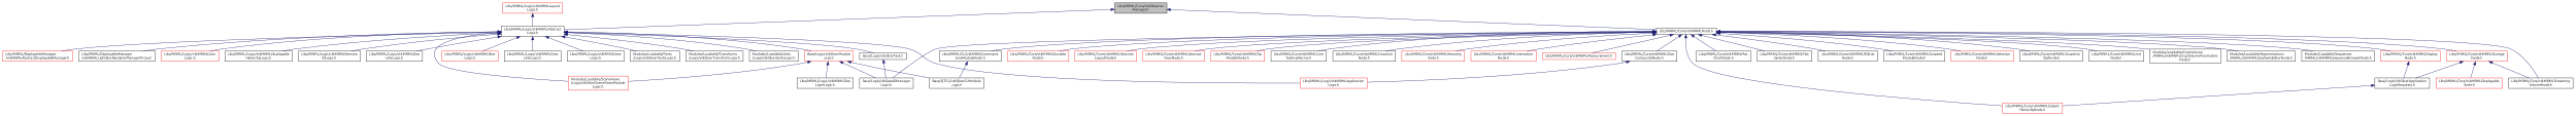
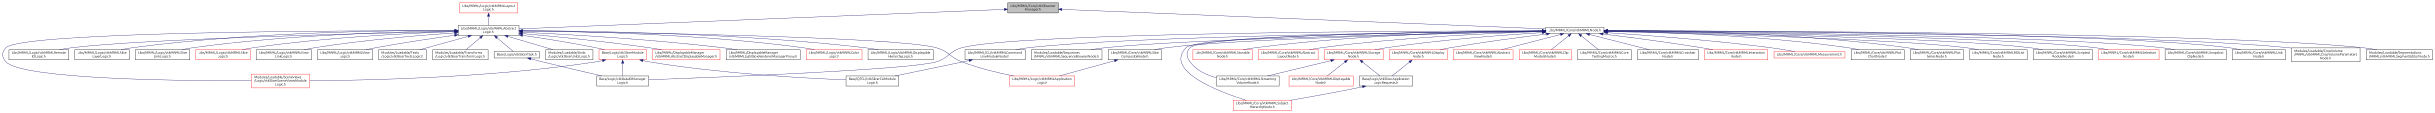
  digraph {
    fontname=Ubuntu
    node [color=black fontname=Ubuntu fontsize=10 shape=record]
    edge [color=midnightblue dir=back fontname=Ubuntu fontsize=10 labelfontname=Helvetica labelfontsize=10 style=solid]
    n1 [fillcolor=grey75 fontcolor=black height=0.2 label="Libs/MRML/Core/vtkObserver\lManager.h" style=filled width=0.4]
    n2 [height=0.2 label="Libs/MRML/Core/vtkMRMLNode.h" width=0.4]
    n3 [height=0.2 label="Libs/MRML/Logic/vtkMRMLAbstract\lLogic.h" width=0.4]
    n4 [height=0.2 label="Base/Logic/vtkDataIOManager\lLogic.h" width=0.4]
    n5 [height=0.2 label="Libs/MRML/CLI/vtkMRMLCommand\lLineModuleNode.h" width=0.4]
    n6 [color=red height=0.2 label="Libs/MRML/Core/vtkMRMLStorage\lNode.h" width=0.4]
    n7 [height=0.2 label="Libs/MRML/Core/vtkMRMLStreaming\lVolumeNode.h" width=0.4]
    n8 [color=red height=0.2 label="Libs/MRML/Core/vtkMRMLStorable\lNode.h" width=0.4]
    n9 [color=red height=0.2 label="Libs/MRML/Core/vtkMRMLAbstract\lLayoutNode.h" width=0.4]
    n10 [color=red height=0.2 label="Libs/MRML/Core/vtkMRMLAbstract\lViewNode.h" width=0.4]
    n11 [color=red height=0.2 label="Libs/MRML/Core/vtkMRMLClip\lModelsNode.h" width=0.4]
    n12 [height=0.2 label="Libs/MRML/Core/vtkMRMLCore\lTestingMacros.h" width=0.4]
    n13 [height=0.2 label="Libs/MRML/Core/vtkMRMLCrosshair\lNode.h" width=0.4]
    n14 [color=red height=0.2 label="Libs/MRML/Core/vtkMRMLDisplay\lNode.h" width=0.4]
-   n15 [color=red height=0.2 label="Libs/MRML/Core/vtkMRMLHierarchy\lNode.h" width=0.4]
    n16 [color=red height=0.2 label="Libs/MRML/Core/vtkMRMLInteraction\lNode.h" width=0.4]
    n17 [color=red height=0.2 label="Libs/MRML/Core/vtkMRMLMeasurement.h" width=0.4]
    n18 [height=0.2 label="Libs/MRML/Core/vtkMRMLPlot\lChartNode.h" width=0.4]
    n19 [height=0.2 label="Libs/MRML/Core/vtkMRMLPlot\lSeriesNode.h" width=0.4]
    n20 [height=0.2 label="Libs/MRML/Core/vtkMRMLROIList\lNode.h" width=0.4]
    n21 [height=0.2 label="Libs/MRML/Core/vtkMRMLScripted\lModuleNode.h" width=0.4]
    n22 [color=red height=0.2 label="Libs/MRML/Core/vtkMRMLSelection\lNode.h" width=0.4]
    n23 [height=0.2 label="Libs/MRML/Core/vtkMRMLSlice\lCompositeNode.h" width=0.4]
    n24 [height=0.2 label="Libs/MRML/Core/vtkMRMLSnapshot\lClipNode.h" width=0.4]
    n25 [color=red height=0.2 label="Libs/MRML/Core/vtkMRMLSubject\lHierarchyNode.h" width=0.4]
    n26 [height=0.2 label="Libs/MRML/Core/vtkMRMLUnit\lNode.h" width=0.4]
    n27 [height=0.2 label="Modules/Loadable/CropVolume\l/MRML/vtkMRMLCropVolumeParameters\lNode.h" width=0.4]
    n28 [height=0.2 label="Modules/Loadable/Segmentations\l/MRML/vtkMRMLSegmentEditorNode.h" width=0.4]
    n29 [height=0.2 label="Modules/Loadable/Sequences\l/MRML/vtkMRMLSequenceBrowserNode.h" width=0.4]
    n30 [color=red height=0.2 label="Libs/MRML/Logic/vtkMRMLApplication\lLogic.h" width=0.4]
    n31 [color=red height=0.2 label="Base/Logic/vtkSlicerModule\lLogic.h" width=0.4]
    n32 [color=red height=0.2 label="Modules/Loadable/SceneViews\l/Logic/vtkSlicerSceneViewsModule\lLogic.h" width=0.4]
    n33 [height=0.2 label="Base/Logic/vtkSlicerTask.h" width=0.4]
    n34 [color=red height=0.2 label="Libs/MRML/DisplayableManager\l/vtkMRMLAbstractDisplayableManager.h" width=0.4]
    n35 [height=0.2 label="Libs/MRML/DisplayableManager\l/vtkMRMLLightBoxRendererManagerProxy.h" width=0.4]
    n36 [color=red height=0.2 label="Libs/MRML/Logic/vtkMRMLColor\lLogic.h" width=0.4]
    n37 [height=0.2 label="Libs/MRML/Logic/vtkMRMLDisplayable\lHierarchyLogic.h" width=0.4]
    n38 [height=0.2 label="Libs/MRML/Logic/vtkMRMLRemote\lIOLogic.h" width=0.4]
    n39 [height=0.2 label="Libs/MRML/Logic/vtkMRMLSlice\lLayerLogic.h" width=0.4]
    n40 [height=0.2 label="Libs/MRML/Logic/vtkMRMLSlice\lLinkLogic.h" width=0.4]
    n41 [color=red height=0.2 label="Libs/MRML/Logic/vtkMRMLSlice\lLogic.h" width=0.4]
    n42 [height=0.2 label="Libs/MRML/Logic/vtkMRMLView\lLinkLogic.h" width=0.4]
    n43 [height=0.2 label="Libs/MRML/Logic/vtkMRMLView\lLogic.h" width=0.4]
    n44 [height=0.2 label="Modules/Loadable/Texts\l/Logic/vtkSlicerTextsLogic.h" width=0.4]
    n45 [height=0.2 label="Modules/Loadable/Transforms\l/Logic/vtkSlicerTransformLogic.h" width=0.4]
    n46 [height=0.2 label="Modules/Loadable/Units\l/Logic/vtkSlicerUnitsLogic.h" width=0.4]
    n47 [height=0.2 label="Base/QTCLI/vtkSlicerCLIModule\lLogic.h" width=0.4]
    n48 [height=0.2 label="Base/Logic/vtkSlicerApplication\lLogicRequests.h" width=0.4]
    n49 [color=red height=0.2 label="Libs/MRML/Core/vtkMRMLDisplayable\lNode.h" width=0.4]
    n50 [color=red height=0.2 label="Libs/MRML/Logic/vtkMRMLLayout\lLogic.h" width=0.4]
    n1 -> n2
    n1 -> n3
    n2 -> n4
    n2 -> n5
    n2 -> n6
    n2 -> n7
    n2 -> n8
    n2 -> n9
    n2 -> n10
    n2 -> n11
    n2 -> n12
    n2 -> n13
    n2 -> n14
-   n2 -> n15
    n2 -> n16
    n2 -> n17
    n2 -> n18
    n2 -> n19
    n2 -> n20
    n2 -> n21
    n2 -> n22
    n2 -> n23
    n2 -> n24
    n2 -> n25
    n2 -> n26
    n2 -> n27
    n2 -> n28
    n2 -> n29
    n3 -> n30
    n3 -> n31
    n3 -> n32
    n3 -> n33
    n3 -> n34
    n3 -> n35
    n3 -> n36
    n3 -> n37
    n3 -> n38
-   n31 -> n39
+   n3 -> n39
    n3 -> n40
    n3 -> n41
    n3 -> n42
    n3 -> n43
    n3 -> n44
    n3 -> n45
    n3 -> n46
    n5 -> n47
    n6 -> n7
    n6 -> n48
    n6 -> n49
    n14 -> n48
    n23 -> n30
    n31 -> n4
    n31 -> n32
    n31 -> n47
    n33 -> n4
    n48 -> n25
    n50 -> n3
  }
